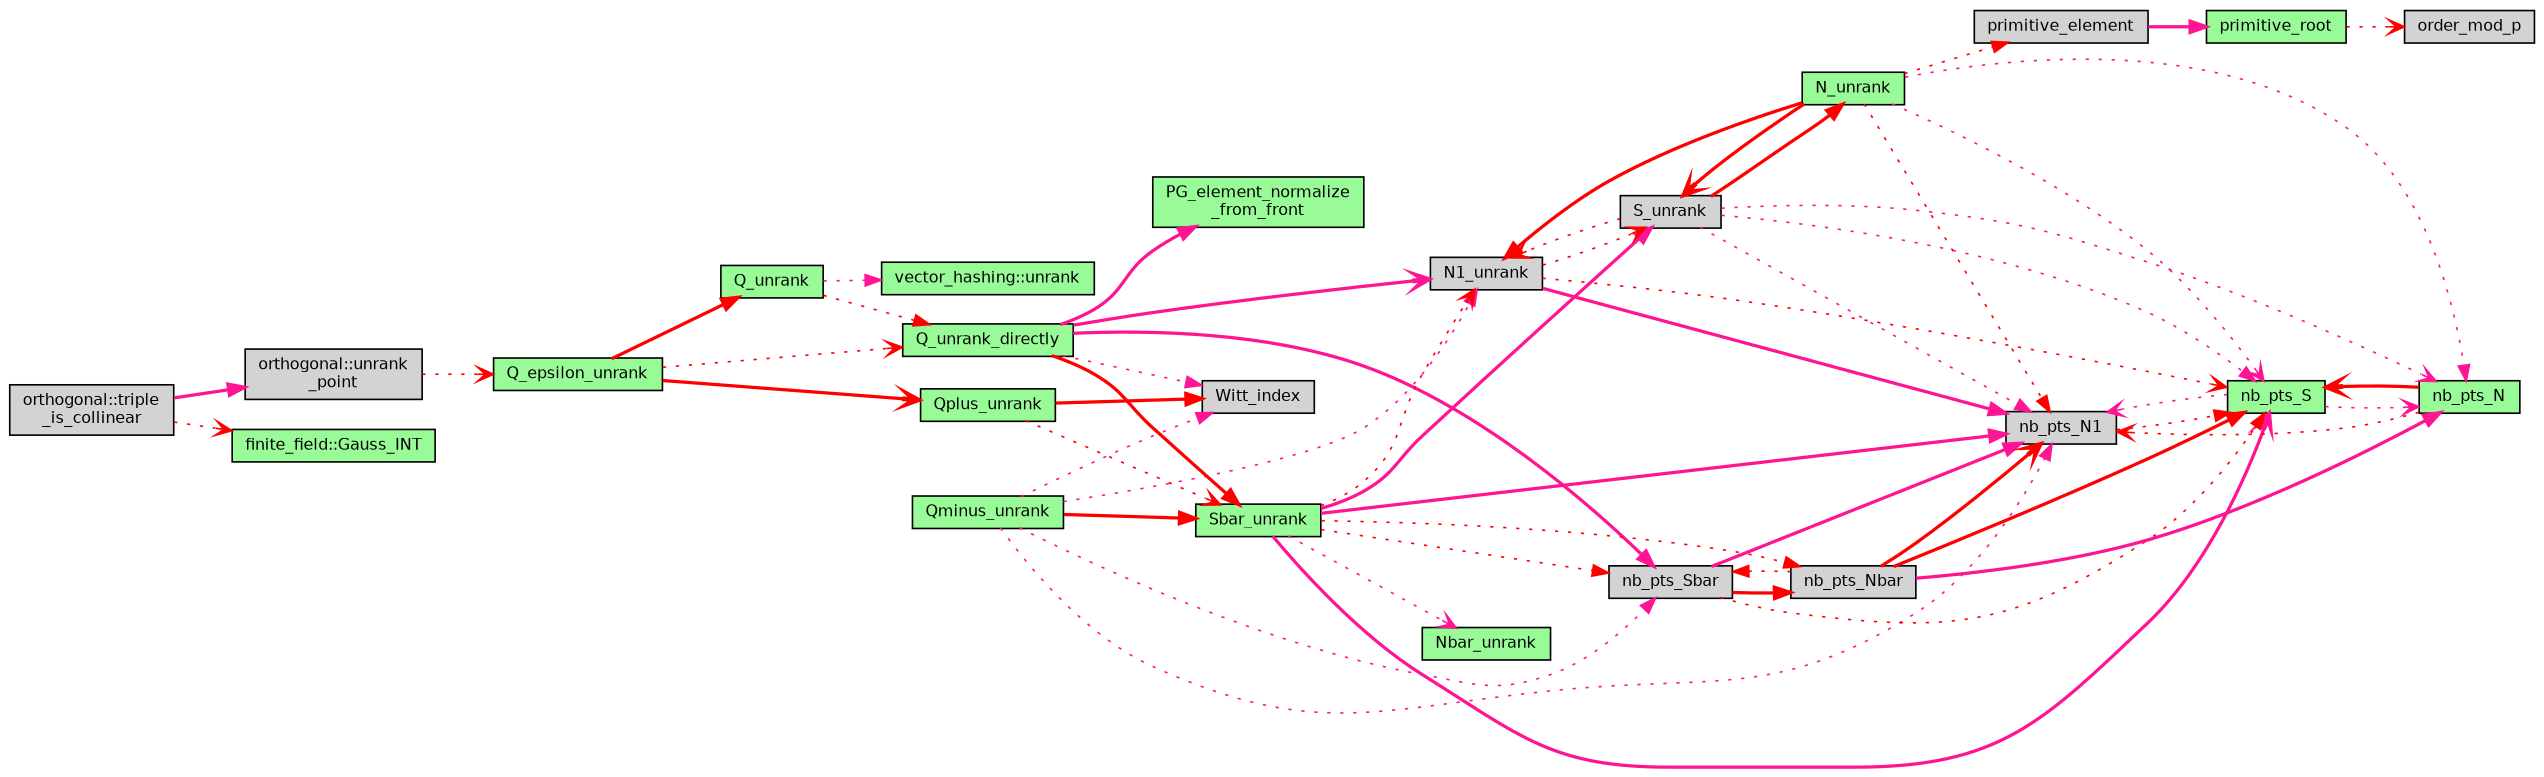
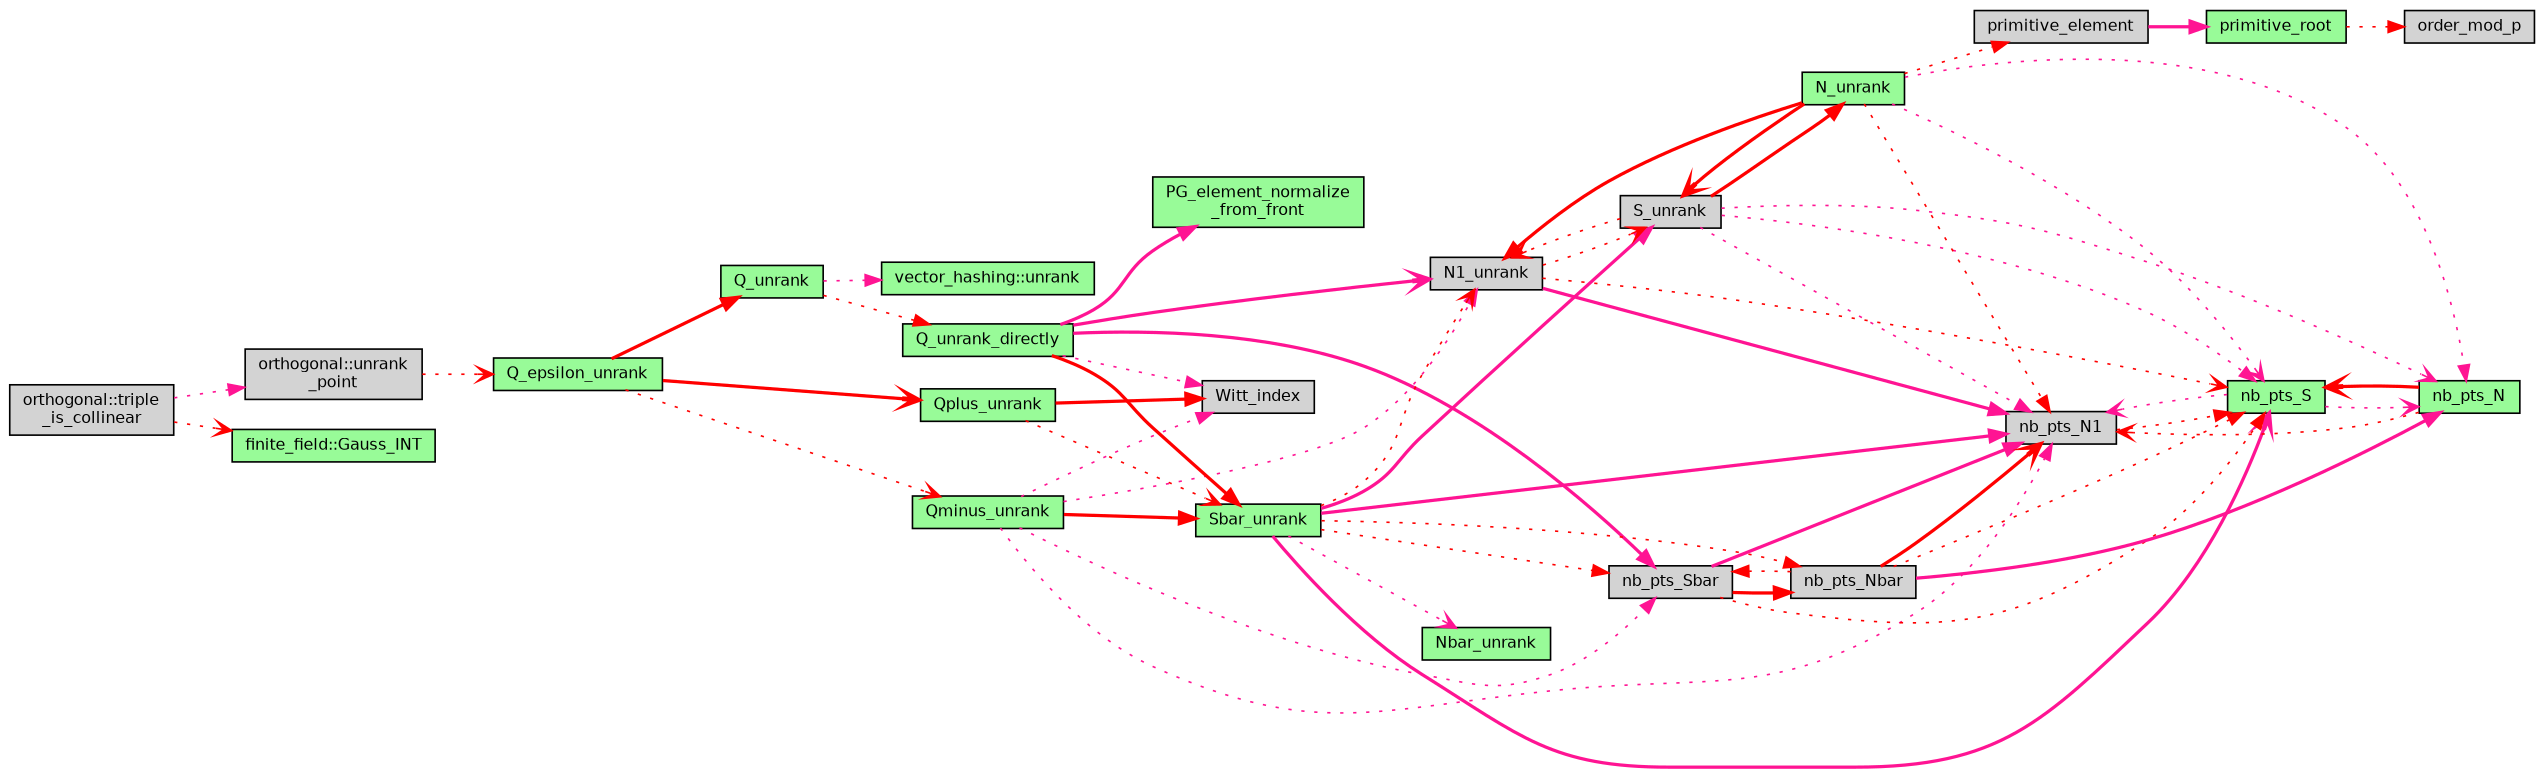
  digraph {
    rankdir=LR
    node [color=black fillcolor=palegreen fontname=Helvetica fontsize=10 shape=record style=filled]
    edge [arrowhead=normal color=red fontname=Helvetica fontsize=10 labelfontname=Helvetica labelfontsize=10 style=dotted]
    n1 [fillcolor=lightgrey fontcolor=black height=0.2 label="orthogonal::triple\l_is_collinear" width=0.4]
    n2 [fillcolor=lightgrey height=0.2 label="orthogonal::unrank\l_point" width=0.4]
    n3 [height=0.2 label="finite_field::Gauss_INT" width=0.4]
    n4 [height=0.2 label=Q_epsilon_unrank width=0.4]
    n5 [height=0.2 label=Q_unrank width=0.4]
    n6 [height=0.2 label=Qplus_unrank width=0.4]
    n7 [height=0.2 label=Qminus_unrank width=0.4]
    n8 [height=0.2 label="vector_hashing::unrank" width=0.4]
    n9 [height=0.2 label=Q_unrank_directly width=0.4]
    n10 [fillcolor=lightgrey height=0.2 label=Witt_index width=0.4]
    n11 [height=0.2 label=Sbar_unrank width=0.4]
    n12 [fillcolor=lightgrey height=0.2 label=nb_pts_Sbar width=0.4]
    n13 [fillcolor=lightgrey height=0.2 label=N1_unrank width=0.4]
    n14 [fillcolor=lightgrey height=0.2 label=nb_pts_N1 width=0.4]
    n15 [height=0.2 label="PG_element_normalize\l_from_front" width=0.4]
    n16 [height=0.2 label=nb_pts_S width=0.4]
    n17 [fillcolor=lightgrey height=0.2 label=nb_pts_Nbar width=0.4]
    n18 [fillcolor=lightgrey height=0.2 label=S_unrank width=0.4]
    n19 [height=0.2 label=Nbar_unrank width=0.4]
    n20 [height=0.2 label=nb_pts_N width=0.4]
    n21 [height=0.2 label=N_unrank width=0.4]
    n22 [fillcolor=lightgrey height=0.2 label=primitive_element width=0.4]
    n23 [height=0.2 label=primitive_root width=0.4]
    n24 [fillcolor=lightgrey height=0.2 label=order_mod_p width=0.4]
-   n1 -> n2 [color=deeppink style=bold]
+   n1 -> n2 [color=deeppink]
    n1 -> n3 [arrowhead=vee]
    n2 -> n4 [arrowhead=vee]
    n4 -> n5 [style=bold]
    n4 -> n6 [arrowhead=vee style=bold]
-   n4 -> n9 [arrowhead=vee]
+   n4 -> n7 [arrowhead=vee]
    n5 -> n8 [color=deeppink]
    n5 -> n9
    n6 -> n10 [style=bold]
    n6 -> n11 [arrowhead=vee]
    n7 -> n10 [color=deeppink]
    n7 -> n11 [style=bold]
    n7 -> n12 [color=deeppink]
    n7 -> n13 [color=deeppink]
    n7 -> n14 [color=deeppink]
    n9 -> n10 [color=deeppink]
    n9 -> n11 [style=bold]
    n9 -> n12 [color=deeppink style=bold]
    n9 -> n13 [arrowhead=vee color=deeppink style=bold]
    n9 -> n15 [color=deeppink style=bold]
    n11 -> n12
    n11 -> n13 [arrowhead=vee]
    n11 -> n14 [color=deeppink style=bold]
    n11 -> n16 [arrowhead=vee color=deeppink style=bold]
    n11 -> n17
    n11 -> n18 [color=deeppink style=bold]
    n11 -> n19 [arrowhead=vee color=deeppink]
    n12 -> n14 [color=deeppink style=bold]
    n12 -> n16
    n12 -> n17 [style=bold]
    n13 -> n14 [color=deeppink style=bold]
    n13 -> n16 [arrowhead=vee]
    n13 -> n18 [arrowhead=vee]
    n14 -> n16
    n16 -> n14 [arrowhead=vee color=deeppink]
    n16 -> n20 [arrowhead=vee color=deeppink]
    n17 -> n12
    n17 -> n14 [arrowhead=vee style=bold]
-   n17 -> n16 [style=bold]
+   n17 -> n16
    n17 -> n20 [color=deeppink style=bold]
    n18 -> n13 [arrowhead=vee]
    n18 -> n14 [color=deeppink]
    n18 -> n16 [color=deeppink]
    n18 -> n20 [arrowhead=vee color=deeppink]
    n18 -> n21 [style=bold]
    n20 -> n14 [arrowhead=vee]
    n20 -> n16 [arrowhead=vee style=bold]
    n21 -> n13 [style=bold]
    n21 -> n14
    n21 -> n16 [arrowhead=vee color=deeppink]
    n21 -> n18 [arrowhead=vee style=bold]
    n21 -> n20 [color=deeppink]
    n21 -> n22
    n22 -> n23 [color=deeppink style=bold]
-   n23 -> n24 [arrowhead=vee]
+   n23 -> n24
  }
